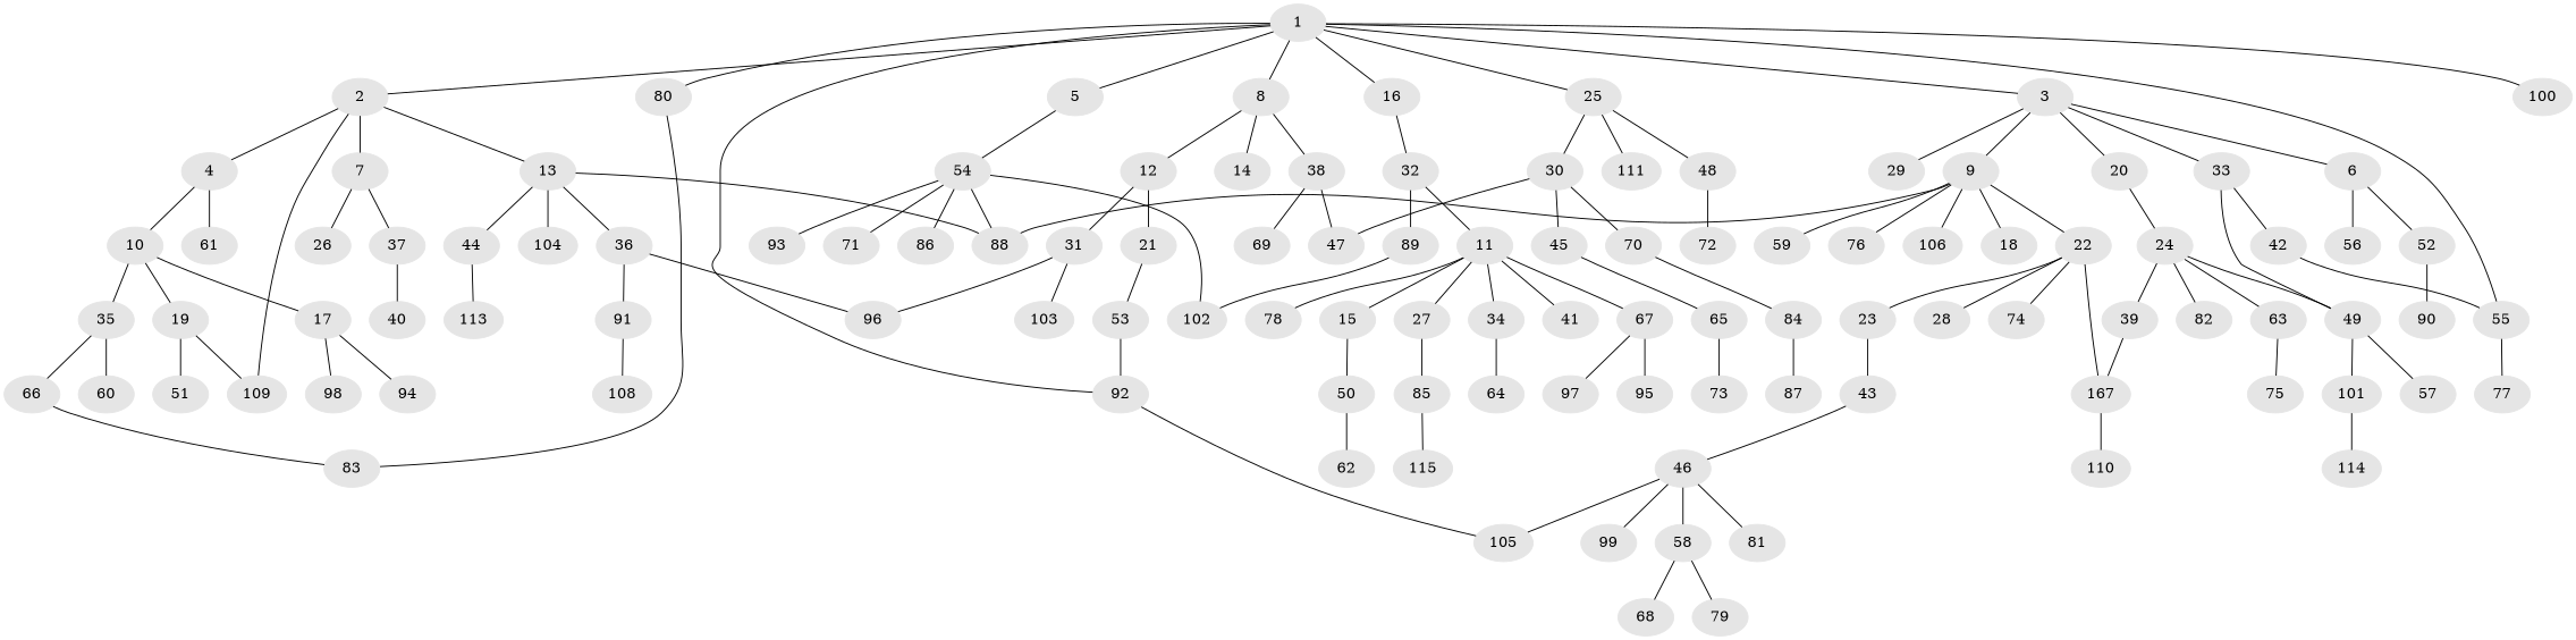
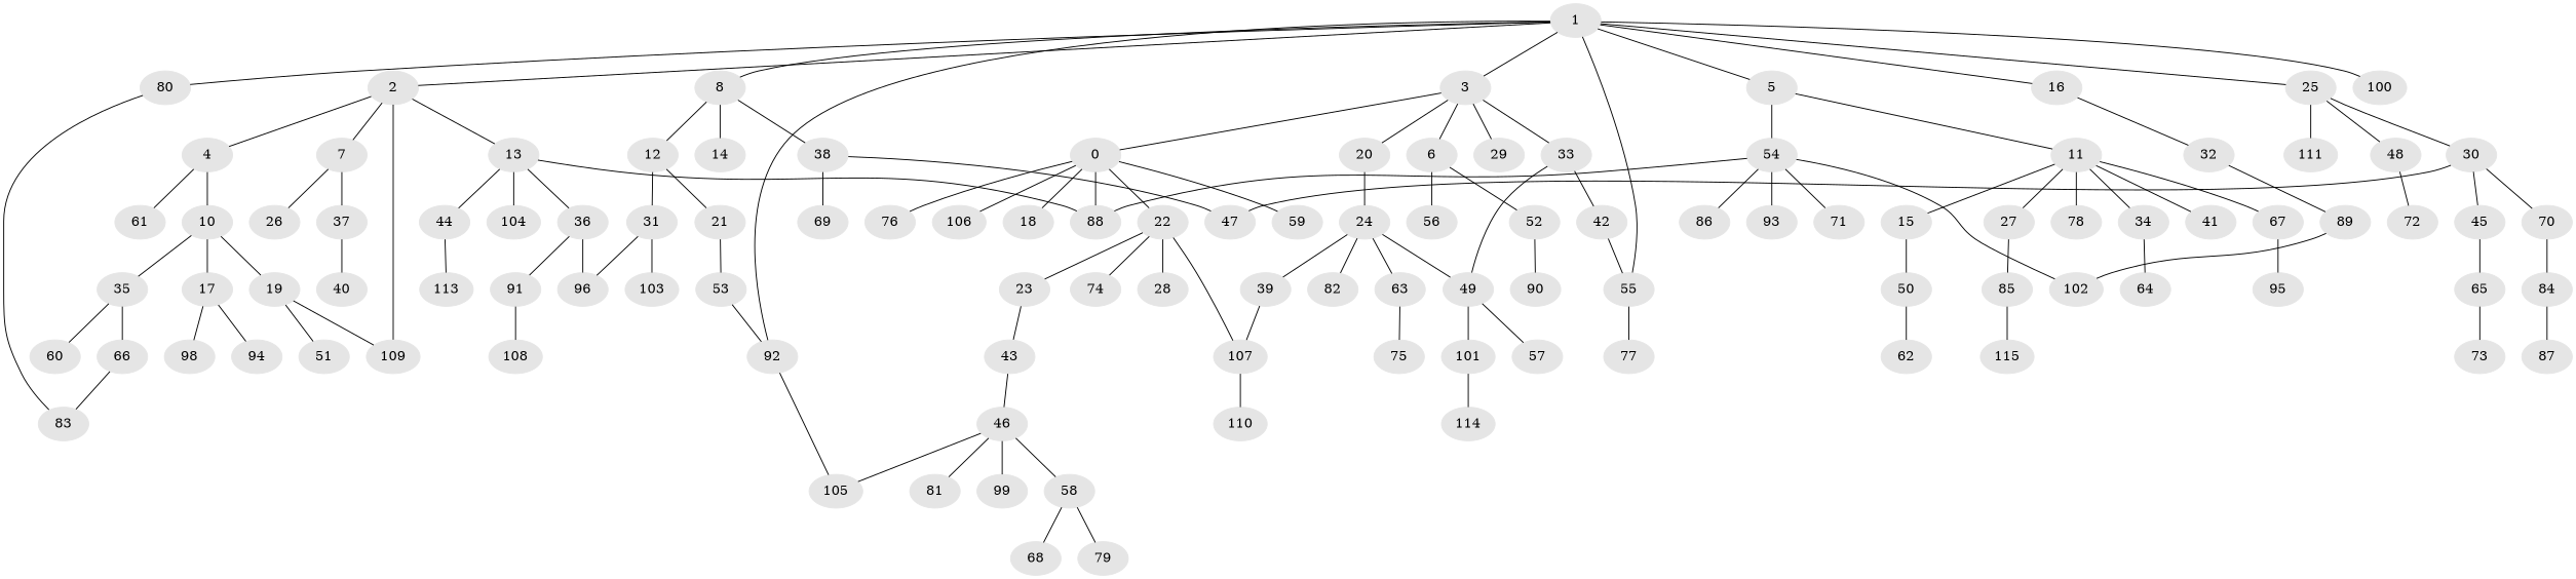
  graph {
    node [color=gray90 style=filled]
    1
    2
    3
    5
    8
    16
    25
    55
    80
    92
    100
    4
    7
    13
    109
    6
-   9
+   9 [label=0]
    20
    29
    33
    11
    54
    12
    14
    38
    32
    30
    48
    111
    77
    83
    105
    10
    61
    26
    37
    88
    36
    44
    104
    52
    56
    18
    22
    59
    76
    106
    24
    49
    42
    17
    19
    35
    15
    27
    34
    41
    67
    78
    71
    86
    93
    102
    90
    40
    21
    31
    47
    69
    23
    28
    74
-   107 [label=167]
+   107
    94
    98
    51
    60
    66
    50
    85
    64
    95
-   97
    53
    96
    103
    91
    113
    62
    89
    39
    63
    82
    43
    110
    46
    57
    101
    75
    45
    70
    72
    n103 [label=115]
    65
    84
    108
    58
    81
    99
    73
    68
    79
    114
    87
    1 -- 2
    1 -- 3
    1 -- 5
    1 -- 8
    1 -- 16
    1 -- 25
    1 -- 55
    1 -- 80
    1 -- 92
    1 -- 100
    2 -- 4
    2 -- 7
    2 -- 13
    2 -- 109
    3 -- 6
    3 -- 9
    3 -- 20
    3 -- 29
    3 -- 33
-   32 -- 11
+   5 -- 11
    5 -- 54
    8 -- 12
    8 -- 14
    8 -- 38
    16 -- 32
    25 -- 30
    25 -- 48
    25 -- 111
    55 -- 77
    80 -- 83
    92 -- 105
    4 -- 10
    4 -- 61
    7 -- 26
    7 -- 37
    13 -- 88
    13 -- 36
    13 -- 44
    13 -- 104
    6 -- 52
    6 -- 56
    9 -- 88
    9 -- 18
    9 -- 22
    9 -- 59
    9 -- 76
    9 -- 106
    20 -- 24
    33 -- 49
    33 -- 42
    11 -- 15
    11 -- 27
    11 -- 34
    11 -- 41
    11 -- 67
    11 -- 78
    54 -- 88
    54 -- 71
    54 -- 86
    54 -- 93
    54 -- 102
    12 -- 21
    12 -- 31
    38 -- 47
    38 -- 69
    32 -- 89
    30 -- 47
    30 -- 45
    30 -- 70
    48 -- 72
    10 -- 17
    10 -- 19
    10 -- 35
    37 -- 40
    36 -- 96
    36 -- 91
    44 -- 113
    52 -- 90
    22 -- 23
    22 -- 28
    22 -- 74
    22 -- 107
    24 -- 49
    24 -- 39
    24 -- 63
    24 -- 82
    49 -- 57
    49 -- 101
    42 -- 55
    17 -- 94
    17 -- 98
    19 -- 109
    19 -- 51
    35 -- 60
    35 -- 66
    15 -- 50
    27 -- 85
    34 -- 64
    67 -- 95
-   67 -- 97
    21 -- 53
    31 -- 96
    31 -- 103
    23 -- 43
    107 -- 110
    66 -- 83
    50 -- 62
    85 -- n103
    53 -- 92
    91 -- 108
    89 -- 102
    39 -- 107
    63 -- 75
    43 -- 46
    46 -- 105
    46 -- 58
    46 -- 81
    46 -- 99
    101 -- 114
    45 -- 65
    70 -- 84
    65 -- 73
    84 -- 87
    58 -- 68
    58 -- 79
  }
